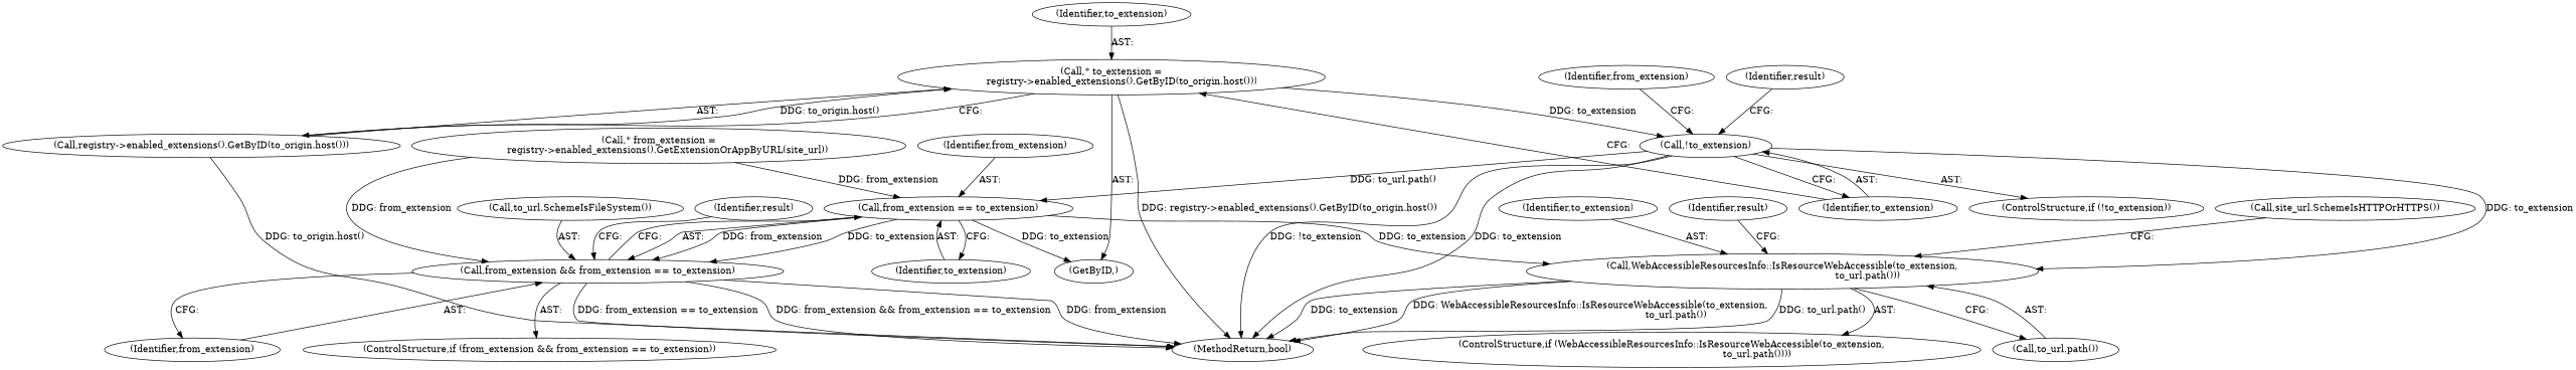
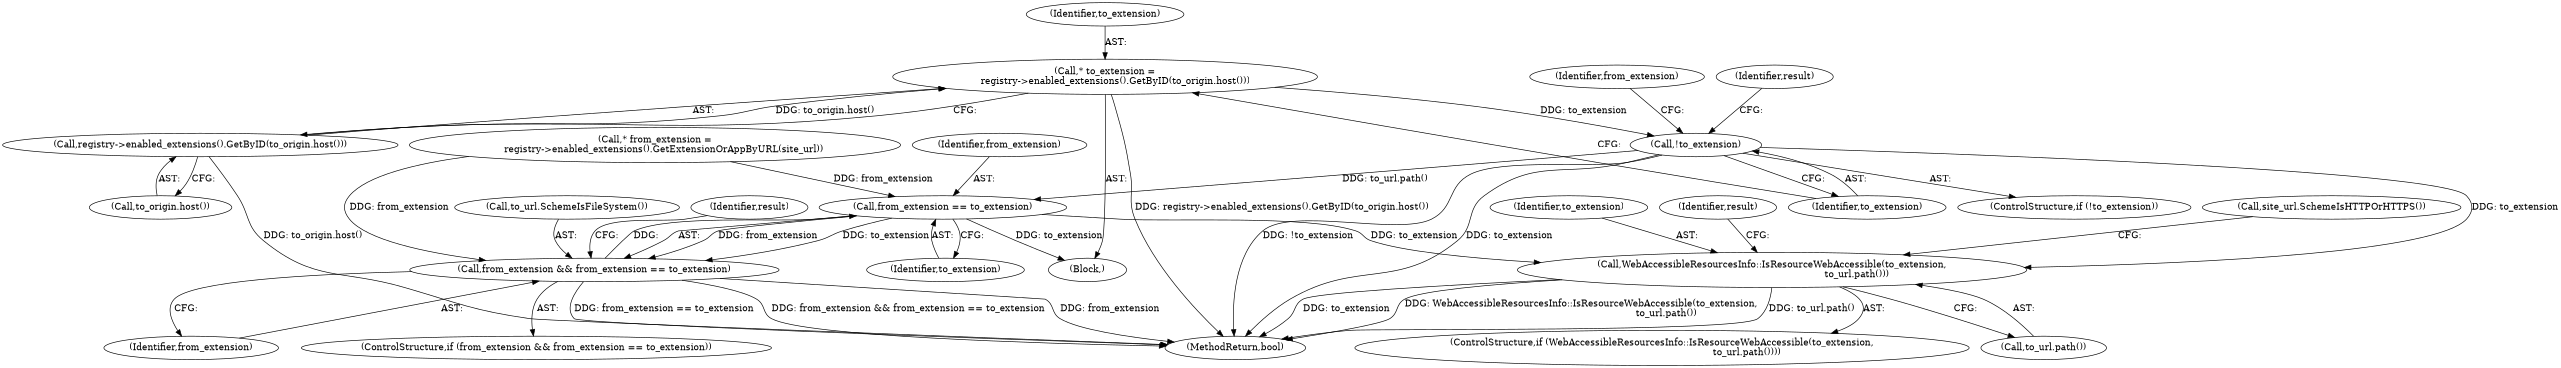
  digraph {
    n1 [label="(Call,* to_extension =\n       registry->enabled_extensions().GetByID(to_origin.host()))"]
    n2 [label="(Call,registry->enabled_extensions().GetByID(to_origin.host()))"]
    n3 [label="(Call,!to_extension)"]
-   n4 [label="(GetByID,)"]
+   n4 [label="(Block,)"]
    n5 [label="(MethodReturn,bool)"]
+   n6 [label="(Call,to_origin.host())"]
    n7 [label="(Call,from_extension == to_extension)"]
    n8 [label="(Call,WebAccessibleResourcesInfo::IsResourceWebAccessible(to_extension,\n                                                          to_url.path()))"]
    n9 [label="(Identifier,to_extension)"]
    n10 [label="(ControlStructure,if (!to_extension))"]
    n11 [label="(Call,from_extension && from_extension == to_extension)"]
    n12 [label="(Identifier,to_extension)"]
    n13 [label="(ControlStructure,if (WebAccessibleResourcesInfo::IsResourceWebAccessible(to_extension,\n                                                          to_url.path())))"]
    n14 [label="(Call,to_url.path())"]
    n15 [label="(Identifier,from_extension)"]
    n16 [label="(ControlStructure,if (from_extension && from_extension == to_extension))"]
    n17 [label="(Identifier,to_extension)"]
    n18 [label="(Identifier,result)"]
    n19 [label="(Identifier,to_extension)"]
    n20 [label="(Identifier,from_extension)"]
    n21 [label="(Call,to_url.SchemeIsFileSystem())"]
    n22 [label="(Identifier,from_extension)"]
    n23 [label="(Call,site_url.SchemeIsHTTPOrHTTPS())"]
    n24 [label="(Identifier,result)"]
    n25 [label="(Call,* from_extension =\n      registry->enabled_extensions().GetExtensionOrAppByURL(site_url))"]
    n26 [label="(Identifier,result)"]
    n1 -> n2 [label="CFG: "]
    n1 -> n3 [label="DDG: to_extension"]
    n1 -> n4 [label="AST: "]
    n1 -> n5 [label="DDG: registry->enabled_extensions().GetByID(to_origin.host())"]
    n2 -> n1 [label="AST: "]
    n2 -> n1 [label="DDG: to_origin.host()"]
    n2 -> n5 [label="DDG: to_origin.host()"]
+   n2 -> n6 [label="CFG: "]
    n3 -> n5 [label="DDG: !to_extension"]
    n3 -> n5 [label="DDG: to_extension"]
    n3 -> n7 [label="DDG: to_url.path()"]
    n3 -> n8 [label="DDG: to_extension"]
    n3 -> n9 [label="CFG: "]
    n3 -> n10 [label="AST: "]
+   n6 -> n2 [label="AST: "]
    n7 -> n4 [label="DDG: to_extension"]
    n7 -> n8 [label="DDG: to_extension"]
    n7 -> n11 [label="AST: "]
    n7 -> n11 [label="DDG: from_extension"]
    n7 -> n11 [label="DDG: to_extension"]
    n7 -> n12 [label="CFG: "]
    n8 -> n5 [label="DDG: to_extension"]
    n8 -> n5 [label="DDG: WebAccessibleResourcesInfo::IsResourceWebAccessible(to_extension,\n                                                          to_url.path())"]
    n8 -> n5 [label="DDG: to_url.path()"]
    n8 -> n13 [label="AST: "]
    n8 -> n14 [label="CFG: "]
    n9 -> n1 [label="CFG: "]
    n9 -> n3 [label="AST: "]
    n11 -> n5 [label="DDG: from_extension && from_extension == to_extension"]
    n11 -> n5 [label="DDG: from_extension"]
    n11 -> n5 [label="DDG: from_extension == to_extension"]
-   n11 -> n7 [label="CFG: "]
+   n11 -> n7 [label="DDG: "]
    n11 -> n15 [label="CFG: "]
    n11 -> n16 [label="AST: "]
    n12 -> n7 [label="AST: "]
    n14 -> n8 [label="AST: "]
    n15 -> n11 [label="AST: "]
    n17 -> n8 [label="AST: "]
    n18 -> n8 [label="CFG: "]
    n19 -> n1 [label="AST: "]
    n20 -> n7 [label="AST: "]
    n21 -> n11 [label="AST: "]
    n22 -> n3 [label="CFG: "]
    n23 -> n8 [label="CFG: "]
    n24 -> n3 [label="CFG: "]
    n25 -> n7 [label="DDG: from_extension"]
    n25 -> n11 [label="DDG: from_extension"]
    n26 -> n11 [label="CFG: "]
  }
